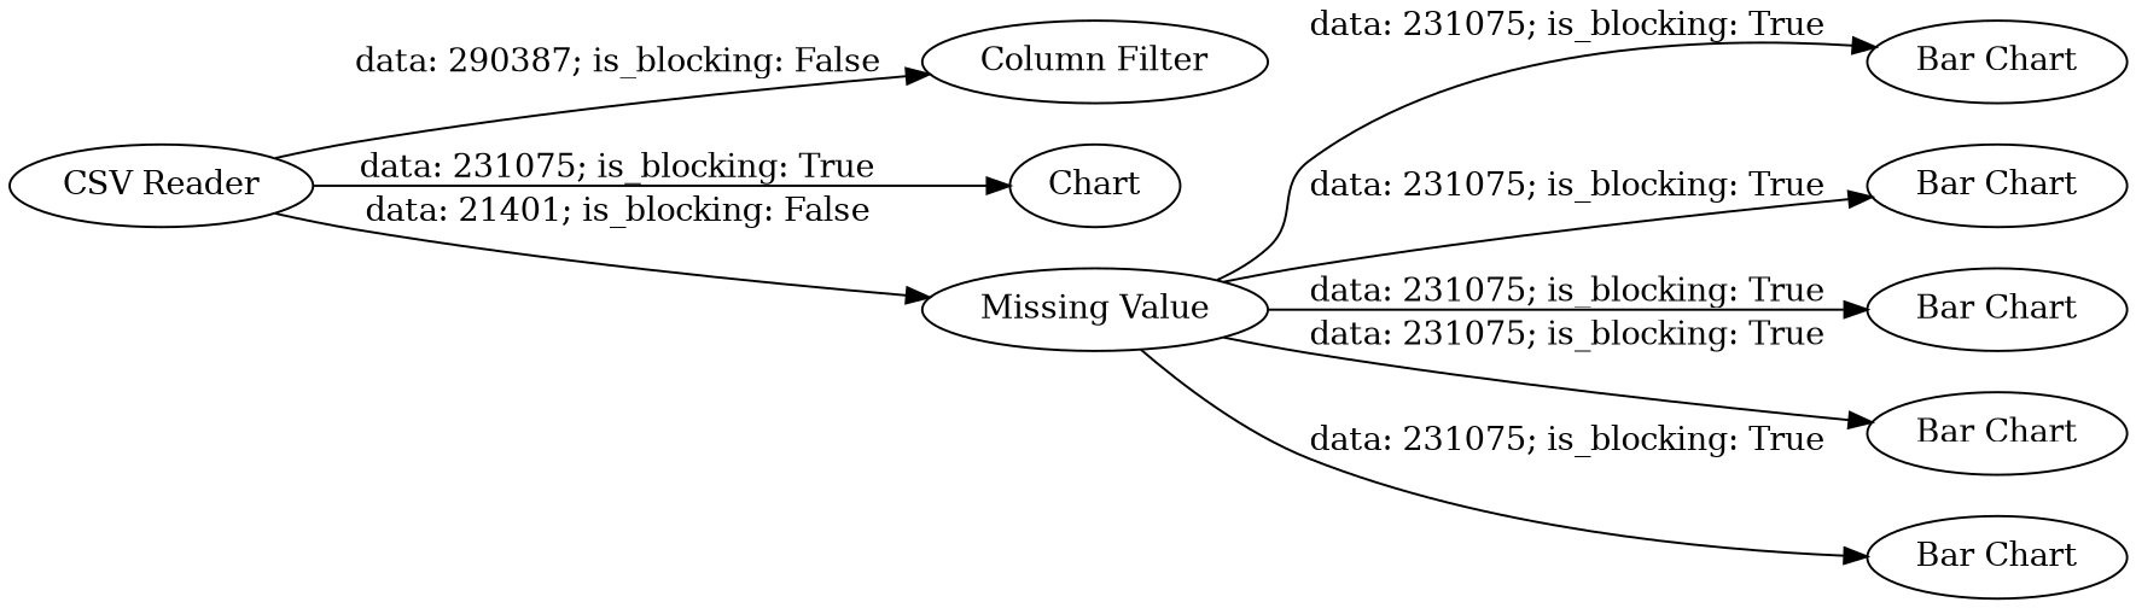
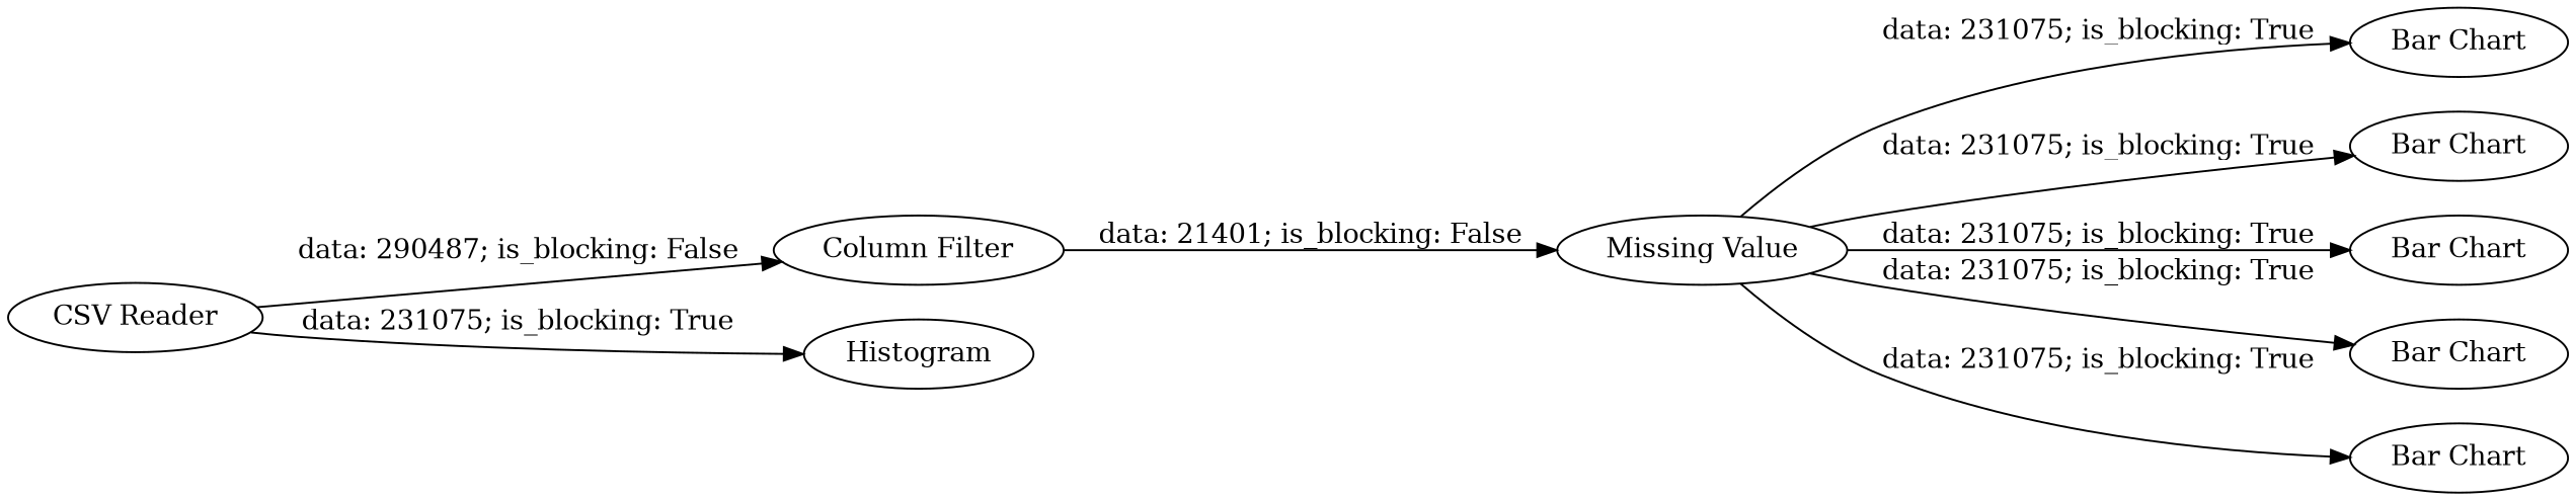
  digraph {
    rankdir=LR
    n1 [label="Bar Chart"]
    n2 [label="Bar Chart"]
    n3 [label="Bar Chart"]
    n4 [label="CSV Reader"]
    n5 [label="Column Filter"]
-   n6 [label=Chart]
+   n6 [label=Histogram]
    n7 [label="Missing Value"]
    n8 [label="Bar Chart"]
    n9 [label="Bar Chart"]
-   n4 -> n5 [label="data: 290387; is_blocking: False"]
+   n4 -> n5 [label="data: 290487; is_blocking: False"]
    n4 -> n6 [label="data: 231075; is_blocking: True"]
-   n4 -> n7 [label="data: 21401; is_blocking: False"]
+   n5 -> n7 [label="data: 21401; is_blocking: False"]
    n7 -> n1 [label="data: 231075; is_blocking: True"]
    n7 -> n2 [label="data: 231075; is_blocking: True"]
    n7 -> n3 [label="data: 231075; is_blocking: True"]
    n7 -> n8 [label="data: 231075; is_blocking: True"]
    n7 -> n9 [label="data: 231075; is_blocking: True"]
  }
